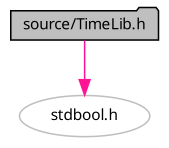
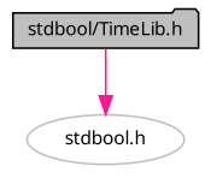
  digraph {
    fontname="Noto Sans"
    node [fontname="Noto Sans" fontsize=10 style=filled]
-   n1 [color=black fillcolor=grey75 fontcolor=black height=0.2 label="source/TimeLib.h" shape=folder width=0.4]
+   n1 [color=black fillcolor=grey75 fontcolor=black height=0.2 label="stdbool/TimeLib.h" shape=folder width=0.4]
    n2 [color=grey75 fillcolor=white height=0.2 label="stdbool.h" shape=ellipse width=0.4]
    n1 -> n2 [color=deeppink fontname="Noto Sans" fontsize=10 labelfontname=Helvetica labelfontsize=10 style=solid]
  }
